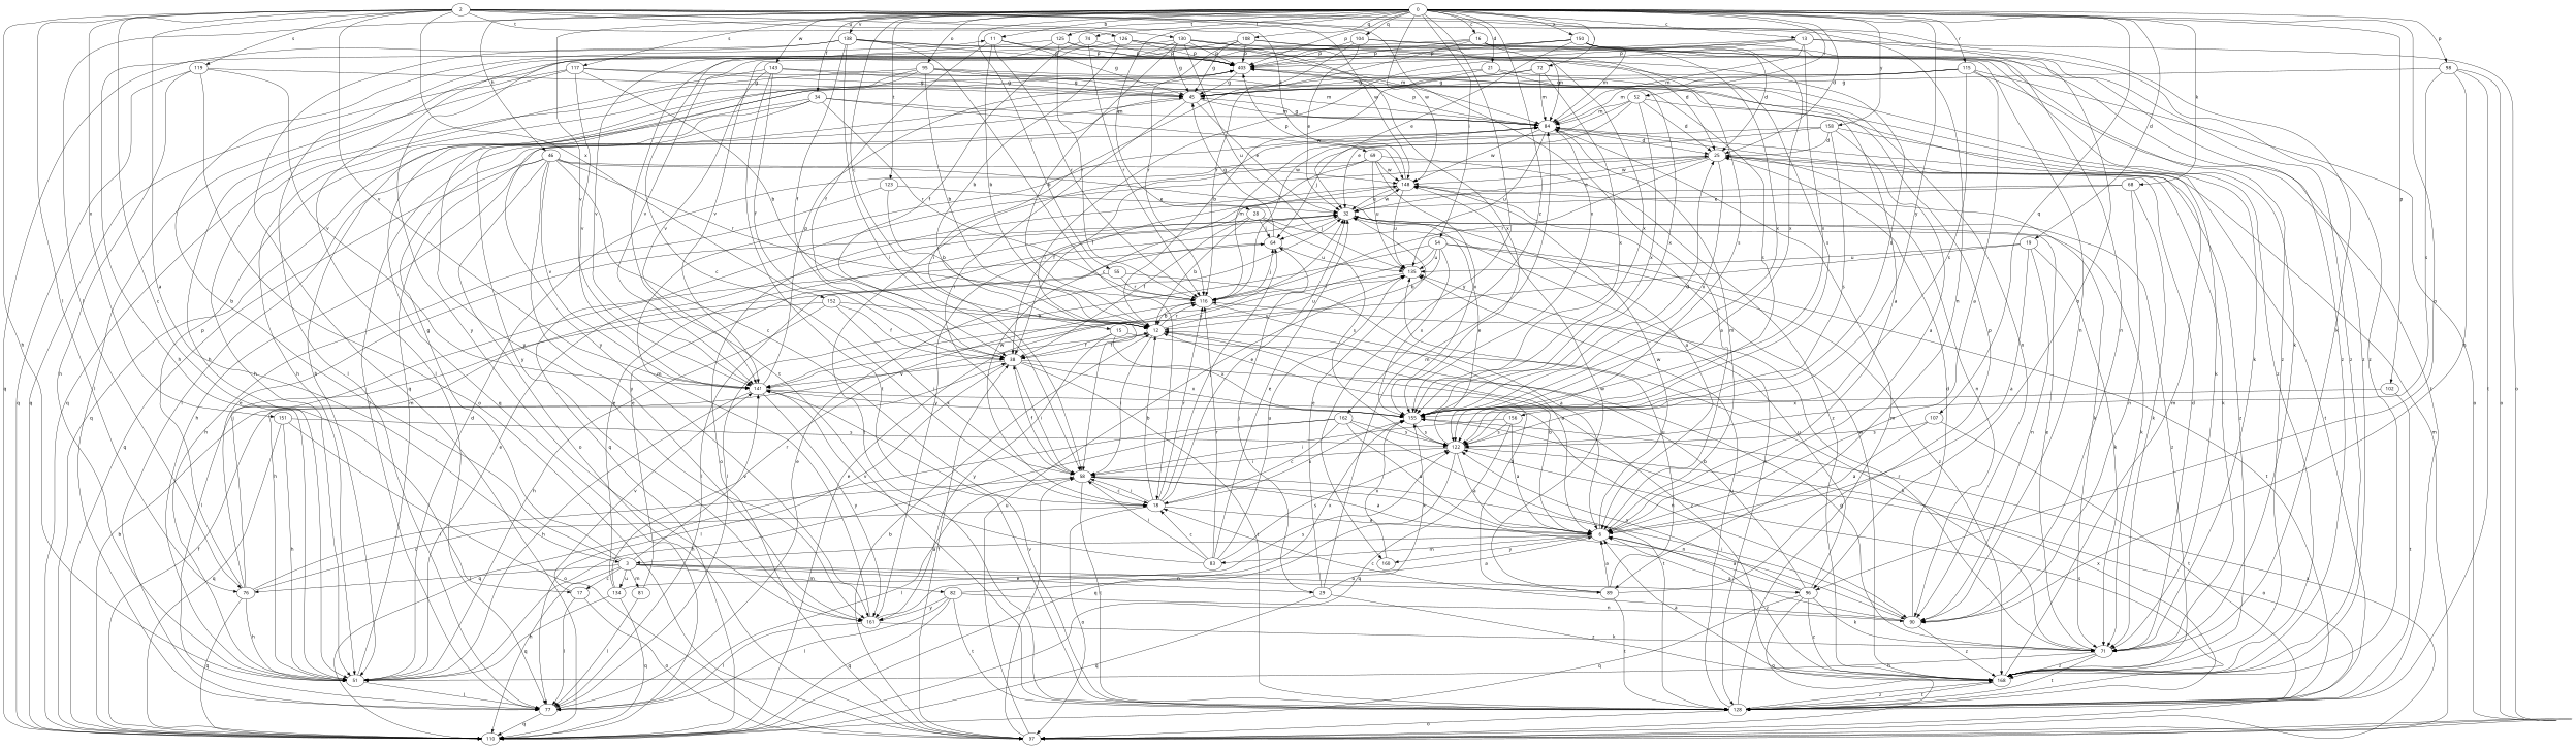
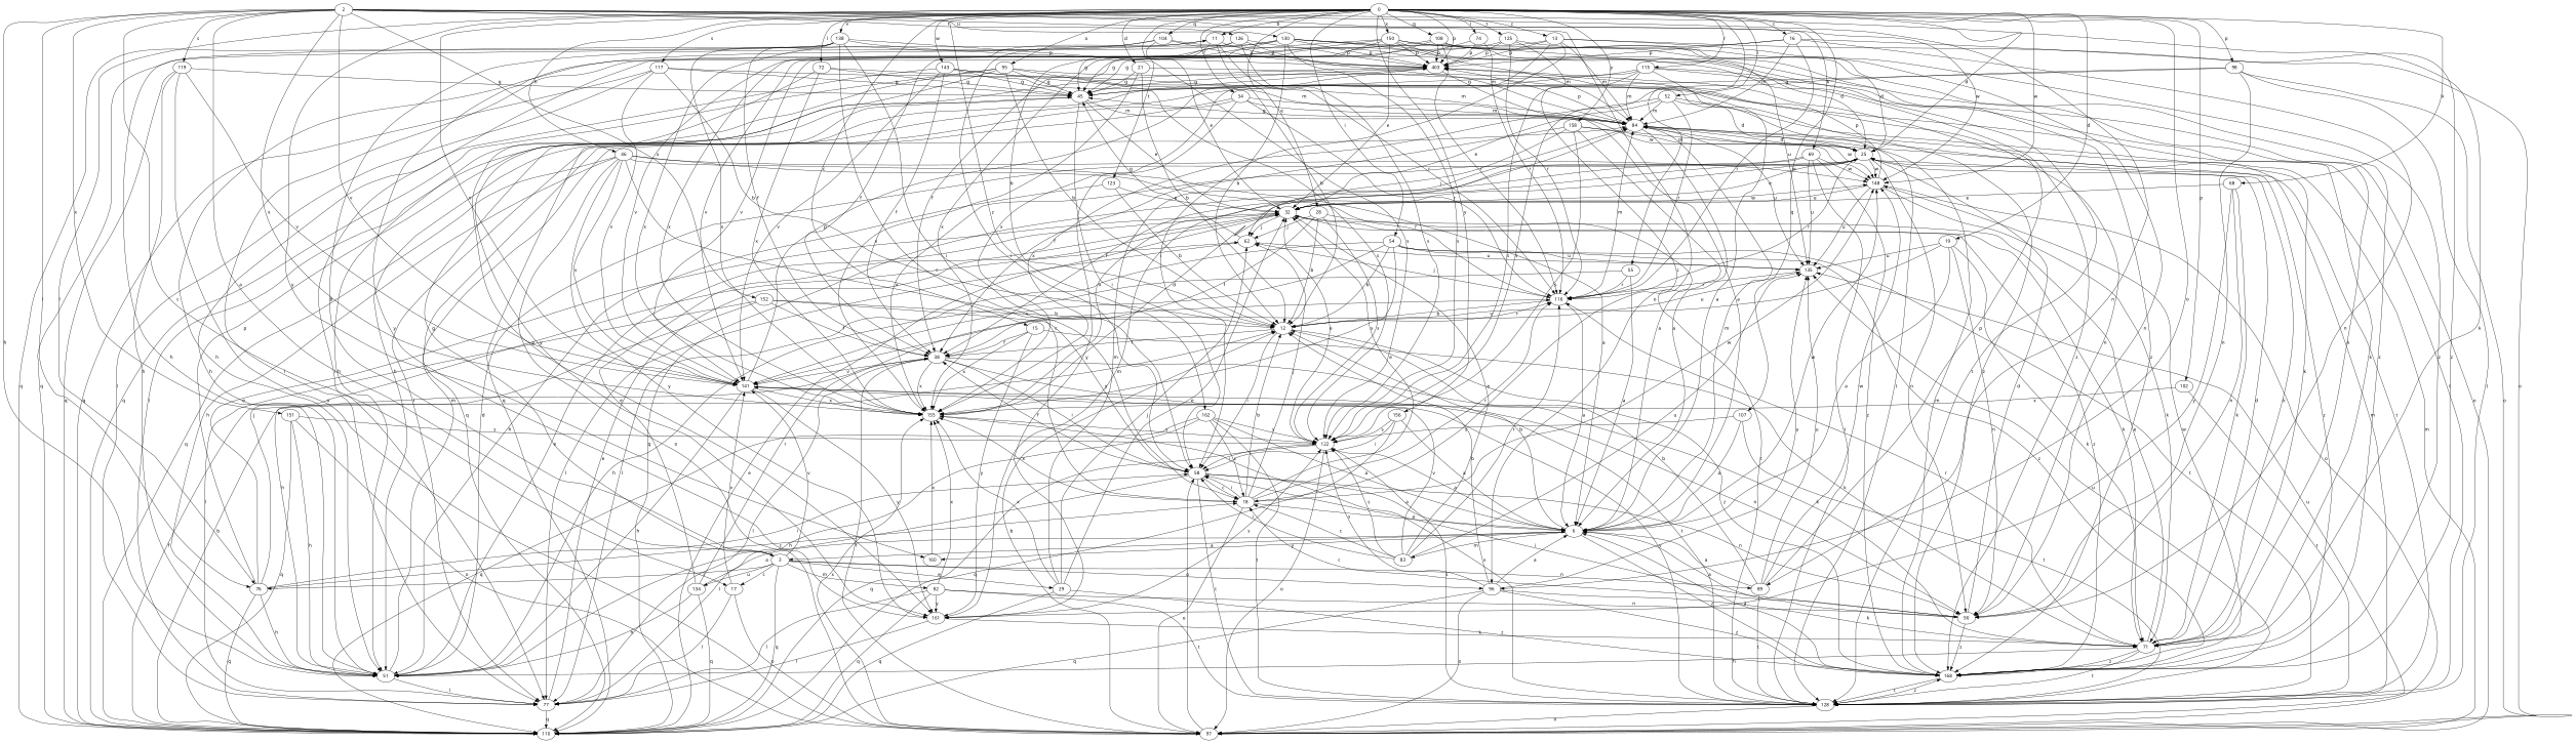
  strict digraph {
    fontname="Noto Sans"
    node [fontname="Noto Sans"]
    edge [fontname="Noto Sans"]
    0
    11
    13
    15
    16
    19
    21
    25
    28
    34
    46
    52
    54
    55
    68
    72
    74
    76
    95
    96
    98
    102
    n23 [label=403]
    104
    107
    108
    115
    117
    123
    125
    138
    141
    143
    148
    150
    156
    158
    160
    162
    45
    12
    38
    116
    155
    84
    168
    58
    97
    71
    161
    77
    90
    6
    135
    110
    32
    128
-   64
+   64 [label=62]
    122
    51
    18
    2
    3
    17
    69
    89
    119
    126
    130
    151
    152
    29
-   81
    82
    134
    83
    0 -> 11 [label=b]
    0 -> 13 [label=c]
    0 -> 15 [label=c]
    0 -> 16 [label=c]
    0 -> 19 [label=d]
    0 -> 21 [label=d]
    0 -> 25 [label=d]
    0 -> 28 [label=e]
    0 -> 34 [label=f]
    0 -> 46 [label=h]
    0 -> 52 [label=i]
    0 -> 54 [label=i]
    0 -> 55 [label=i]
    0 -> 68 [label=k]
    0 -> 72 [label=l]
    0 -> 74 [label=l]
    0 -> 76 [label=l]
    0 -> 95 [label=o]
    0 -> 96 [label=o]
    0 -> 98 [label=p]
    0 -> 102 [label=p]
    0 -> n23 [label=p]
    0 -> 104 [label=q]
    0 -> 107 [label=q]
    0 -> 108 [label=q]
    0 -> 115 [label=r]
    0 -> 117 [label=s]
    0 -> 123 [label=t]
    0 -> 125 [label=t]
    0 -> 138 [label=v]
    0 -> 141 [label=v]
    0 -> 143 [label=w]
    0 -> 148 [label=w]
    0 -> 150 [label=x]
    0 -> 156 [label=y]
    0 -> 158 [label=y]
    0 -> 160 [label=y]
    0 -> 162 [label=z]
    11 -> n23 [label=p]
    11 -> 45 [label=g]
    11 -> 12 [label=b]
    11 -> 38 [label=f]
    11 -> 116 [label=r]
    13 -> n23 [label=p]
    13 -> 141 [label=v]
    13 -> 155 [label=x]
    13 -> 84 [label=m]
    13 -> 168 [label=z]
    13 -> 58 [label=i]
    13 -> 97 [label=o]
    15 -> 38 [label=f]
    15 -> 155 [label=x]
    15 -> 71 [label=k]
    15 -> 161 [label=y]
    16 -> n23 [label=p]
    16 -> 116 [label=r]
    16 -> 84 [label=m]
    16 -> 168 [label=z]
    16 -> 77 [label=l]
    16 -> 90 [label=n]
    19 -> 141 [label=v]
    19 -> 71 [label=k]
    19 -> 90 [label=n]
    19 -> 6 [label=a]
    19 -> 135 [label=u]
    21 -> 45 [label=g]
    21 -> 12 [label=b]
    21 -> 155 [label=x]
    21 -> 168 [label=z]
    25 -> 148 [label=w]
    25 -> 116 [label=r]
    25 -> 155 [label=x]
    25 -> 168 [label=z]
    25 -> 71 [label=k]
    25 -> 90 [label=n]
    25 -> 110 [label=q]
    25 -> 32 [label=e]
    28 -> 12 [label=b]
    28 -> 38 [label=f]
    28 -> 128 [label=t]
    28 -> 64 [label=j]
    28 -> 122 [label=s]
    34 -> 148 [label=w]
    34 -> 116 [label=r]
    34 -> 84 [label=m]
    34 -> 161 [label=y]
    34 -> 77 [label=l]
    34 -> 110 [label=q]
    46 -> 141 [label=v]
    46 -> 148 [label=w]
    46 -> 116 [label=r]
    46 -> 97 [label=o]
    46 -> 161 [label=y]
    46 -> 6 [label=a]
    46 -> 110 [label=q]
    46 -> 51 [label=h]
    46 -> 18 [label=c]
    52 -> 25 [label=d]
    52 -> 116 [label=r]
    52 -> 155 [label=x]
    52 -> 84 [label=m]
    52 -> 71 [label=k]
    52 -> 32 [label=e]
    54 -> 141 [label=v]
    54 -> 12 [label=b]
    54 -> 155 [label=x]
    54 -> 168 [label=z]
    54 -> 77 [label=l]
    54 -> 135 [label=u]
    54 -> 128 [label=t]
    55 -> 116 [label=r]
    55 -> 6 [label=a]
    55 -> 51 [label=h]
    68 -> 71 [label=k]
    68 -> 161 [label=y]
    68 -> 90 [label=n]
    68 -> 32 [label=e]
    72 -> 45 [label=g]
    72 -> 155 [label=x]
    72 -> 84 [label=m]
    72 -> 161 [label=y]
    74 -> n23 [label=p]
    74 -> 38 [label=f]
    74 -> 116 [label=r]
    76 -> n23 [label=p]
    76 -> 58 [label=i]
    76 -> 110 [label=q]
    76 -> 32 [label=e]
    76 -> 64 [label=j]
    76 -> 51 [label=h]
    76 -> 18 [label=c]
    95 -> 45 [label=g]
    95 -> 12 [label=b]
    95 -> 161 [label=y]
    95 -> 90 [label=n]
    95 -> 110 [label=q]
    95 -> 122 [label=s]
    95 -> 51 [label=h]
    96 -> 12 [label=b]
    96 -> 168 [label=z]
    96 -> 97 [label=o]
    96 -> 71 [label=k]
    96 -> 6 [label=a]
    96 -> 135 [label=u]
    96 -> 110 [label=q]
    96 -> 122 [label=s]
    98 -> 45 [label=g]
    98 -> 97 [label=o]
    98 -> 90 [label=n]
    98 -> 128 [label=t]
    98 -> 122 [label=s]
    102 -> 155 [label=x]
    102 -> 128 [label=t]
    n23 -> 45 [label=g]
    n23 -> 6 [label=a]
    n23 -> 110 [label=q]
    104 -> n23 [label=p]
    104 -> 155 [label=x]
    104 -> 168 [label=z]
    104 -> 58 [label=i]
    104 -> 32 [label=e]
    107 -> 6 [label=a]
    107 -> 128 [label=t]
    107 -> 122 [label=s]
    108 -> 25 [label=d]
    108 -> n23 [label=p]
    108 -> 45 [label=g]
    108 -> 116 [label=r]
    108 -> 168 [label=z]
    108 -> 77 [label=l]
    115 -> 45 [label=g]
    115 -> 84 [label=m]
    115 -> 97 [label=o]
    115 -> 6 [label=a]
    115 -> 128 [label=t]
    115 -> 122 [label=s]
    115 -> 51 [label=h]
    117 -> 141 [label=v]
    117 -> 45 [label=g]
    117 -> 12 [label=b]
    117 -> 71 [label=k]
    117 -> 77 [label=l]
    117 -> 110 [label=q]
    123 -> 12 [label=b]
    123 -> 32 [label=e]
    123 -> 51 [label=h]
    125 -> n23 [label=p]
    125 -> 141 [label=v]
    125 -> 116 [label=r]
    125 -> 90 [label=n]
    125 -> 18 [label=c]
    138 -> n23 [label=p]
    138 -> 38 [label=f]
    138 -> 155 [label=x]
    138 -> 58 [label=i]
    138 -> 110 [label=q]
    138 -> 122 [label=s]
    138 -> 51 [label=h]
    138 -> 18 [label=c]
    141 -> n23 [label=p]
    141 -> 155 [label=x]
    141 -> 161 [label=y]
    141 -> 90 [label=n]
    141 -> 51 [label=h]
    143 -> 141 [label=v]
    143 -> 45 [label=g]
    143 -> 38 [label=f]
    143 -> 84 [label=m]
    143 -> 128 [label=t]
    143 -> 51 [label=h]
    148 -> n23 [label=p]
    148 -> 97 [label=o]
    148 -> 71 [label=k]
    148 -> 135 [label=u]
    148 -> 32 [label=e]
    150 -> 25 [label=d]
    150 -> n23 [label=p]
    150 -> 141 [label=v]
    150 -> 155 [label=x]
    150 -> 84 [label=m]
    150 -> 168 [label=z]
    150 -> 32 [label=e]
    150 -> 51 [label=h]
    156 -> 58 [label=i]
    156 -> 6 [label=a]
    156 -> 110 [label=q]
    156 -> 122 [label=s]
    158 -> 25 [label=d]
    158 -> 38 [label=f]
    158 -> 6 [label=a]
    158 -> 128 [label=t]
    158 -> 64 [label=j]
    158 -> 122 [label=s]
    160 -> 155 [label=x]
    162 -> 6 [label=a]
    162 -> 110 [label=q]
    162 -> 128 [label=t]
    162 -> 122 [label=s]
    162 -> 51 [label=h]
    162 -> 18 [label=c]
    45 -> 84 [label=m]
    45 -> 58 [label=i]
    45 -> 77 [label=l]
    45 -> 32 [label=e]
    12 -> 38 [label=f]
    12 -> 116 [label=r]
    12 -> 168 [label=z]
    12 -> 58 [label=i]
    12 -> 135 [label=u]
    38 -> 141 [label=v]
    38 -> 155 [label=x]
    38 -> 58 [label=i]
-   38 -> 71 [label=g]
+   38 -> 71 [label=k]
    38 -> 77 [label=l]
    38 -> 128 [label=t]
    116 -> 12 [label=b]
    116 -> 84 [label=m]
    116 -> 6 [label=a]
    116 -> 64 [label=j]
    155 -> 25 [label=d]
    155 -> 122 [label=s]
    84 -> 25 [label=d]
    84 -> n23 [label=p]
    84 -> 148 [label=w]
    84 -> 45 [label=g]
    84 -> 6 [label=a]
    84 -> 135 [label=u]
    168 -> 148 [label=w]
    168 -> 84 [label=m]
    168 -> 6 [label=a]
    168 -> 128 [label=t]
    58 -> 38 [label=f]
    58 -> 77 [label=l]
    58 -> 90 [label=n]
    58 -> 6 [label=a]
    58 -> 128 [label=t]
    58 -> 18 [label=c]
    97 -> 12 [label=b]
    97 -> 38 [label=f]
    97 -> 155 [label=x]
    97 -> 84 [label=m]
    97 -> 58 [label=i]
    97 -> 135 [label=u]
    71 -> 25 [label=d]
    71 -> 116 [label=r]
    71 -> 168 [label=z]
    71 -> 32 [label=e]
    71 -> 128 [label=t]
    71 -> 51 [label=h]
    161 -> 84 [label=m]
    161 -> 71 [label=k]
    161 -> 77 [label=l]
    161 -> 122 [label=s]
    77 -> 110 [label=q]
    77 -> 32 [label=e]
    90 -> 25 [label=d]
    90 -> 168 [label=z]
    90 -> 58 [label=i]
    90 -> 6 [label=a]
    90 -> 18 [label=c]
    6 -> 148 [label=w]
    6 -> 160 [label=y]
    6 -> 12 [label=b]
    6 -> 84 [label=m]
    6 -> 168 [label=z]
    6 -> 3 [label=a]
    6 -> 83 [label=m]
    135 -> 116 [label=r]
    110 -> 12 [label=b]
    110 -> 38 [label=f]
    110 -> 32 [label=e]
    32 -> 148 [label=w]
    32 -> 168 [label=z]
    32 -> 71 [label=k]
    32 -> 64 [label=j]
    128 -> 141 [label=v]
    128 -> 155 [label=x]
    128 -> 84 [label=m]
    128 -> 168 [label=z]
    128 -> 97 [label=o]
    128 -> 135 [label=u]
    128 -> 122 [label=s]
    64 -> 45 [label=g]
    64 -> 77 [label=l]
    64 -> 135 [label=u]
    122 -> 58 [label=i]
    122 -> 97 [label=o]
    122 -> 6 [label=a]
    122 -> 110 [label=q]
    122 -> 32 [label=e]
    51 -> 25 [label=d]
    51 -> 84 [label=m]
    51 -> 77 [label=l]
    51 -> 32 [label=e]
    18 -> 148 [label=w]
    18 -> 12 [label=b]
    18 -> 116 [label=r]
    18 -> 155 [label=x]
    18 -> 58 [label=i]
    18 -> 97 [label=o]
    18 -> 6 [label=a]
    18 -> 32 [label=e]
    18 -> 64 [label=j]
    2 -> 76 [label=l]
    2 -> 96 [label=o]
    2 -> 141 [label=v]
    2 -> 148 [label=w]
    2 -> 155 [label=x]
    2 -> 71 [label=k]
    2 -> 51 [label=h]
    2 -> 3 [label=a]
    2 -> 17 [label=c]
    2 -> 69 [label=k]
    2 -> 89 [label=n]
    2 -> 119 [label=s]
    2 -> 126 [label=t]
    2 -> 130 [label=u]
    2 -> 151 [label=x]
    2 -> 152 [label=x]
    3 -> 11 [label=b]
    3 -> 76 [label=l]
    3 -> 96 [label=o]
    3 -> 141 [label=v]
    3 -> 45 [label=g]
    3 -> 110 [label=q]
    3 -> 17 [label=c]
    3 -> 89 [label=n]
    3 -> 29 [label=e]
-   3 -> 81 [label=m]
    3 -> 82 [label=m]
    3 -> 134 [label=u]
    17 -> 141 [label=v]
    17 -> 97 [label=o]
    17 -> 77 [label=l]
    69 -> 148 [label=w]
    69 -> 38 [label=f]
    69 -> 155 [label=x]
    69 -> 168 [label=z]
    69 -> 135 [label=u]
    69 -> 128 [label=t]
    89 -> n23 [label=p]
    89 -> 148 [label=w]
    89 -> 12 [label=b]
    89 -> 6 [label=a]
    89 -> 135 [label=u]
    89 -> 128 [label=t]
    119 -> 141 [label=v]
    119 -> 45 [label=g]
    119 -> 97 [label=o]
    119 -> 110 [label=q]
    119 -> 51 [label=h]
    126 -> n23 [label=p]
    126 -> 12 [label=b]
    126 -> 84 [label=m]
    126 -> 161 [label=y]
    126 -> 122 [label=s]
    130 -> n23 [label=p]
    130 -> 45 [label=g]
    130 -> 12 [label=b]
    130 -> 155 [label=x]
    130 -> 71 [label=k]
    130 -> 135 [label=u]
    130 -> 110 [label=q]
    130 -> 128 [label=t]
    130 -> 122 [label=s]
    151 -> 97 [label=o]
    151 -> 110 [label=q]
    151 -> 122 [label=s]
    151 -> 51 [label=h]
    152 -> 12 [label=b]
    152 -> 38 [label=f]
-   152 -> 58 [label=i]
+   152 -> 58 [label=y]
    152 -> 77 [label=l]
    152 -> 51 [label=h]
    29 -> 155 [label=x]
    29 -> 84 [label=m]
    29 -> 168 [label=z]
    29 -> 110 [label=q]
    29 -> 32 [label=e]
    29 -> 64 [label=j]
-   81 -> 77 [label=l]
-   81 -> 32 [label=e]
    82 -> 155 [label=x]
    82 -> 161 [label=y]
    82 -> 77 [label=l]
    82 -> 90 [label=n]
    82 -> 110 [label=q]
    82 -> 128 [label=t]
    134 -> 116 [label=r]
    134 -> 6 [label=a]
    134 -> 110 [label=q]
    134 -> 32 [label=e]
    134 -> 51 [label=h]
    83 -> 141 [label=v]
    83 -> 116 [label=r]
    83 -> 58 [label=i]
    83 -> 135 [label=u]
    83 -> 32 [label=e]
    83 -> 122 [label=s]
    83 -> 18 [label=c]
  }
